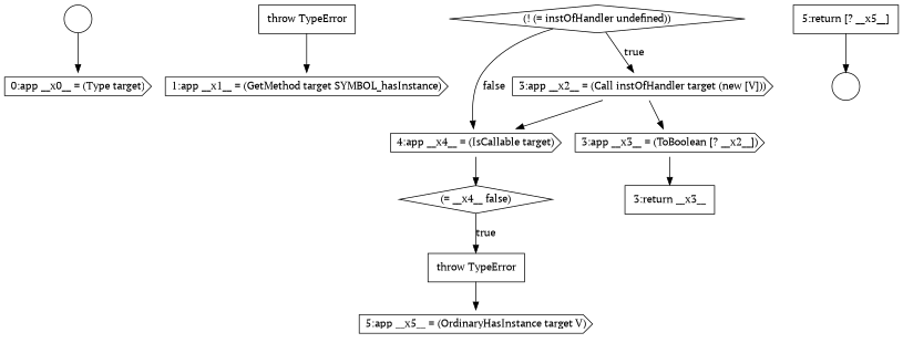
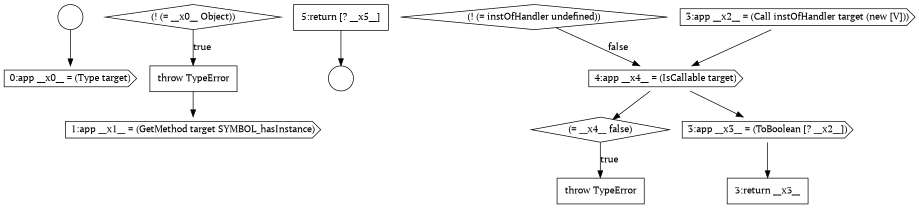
  digraph {
    fontname="PT Serif"
    node [color=black fillcolor=white fontname="PT Serif" shape=cds style=filled]
    edge [color=black fontname="PT Serif"]
    n1 [label=<<font color="black">0:app __x0__ = (Type target)</font>>]
+   n2 [label=<<font color="black">(! (= __x0__ Object))</font>> shape=diamond]
    n3 [label=<<font color="black">     <table border="0" cellborder="1" cellspacing="0" cellpadding="10">       <tr><td align="left">throw TypeError</td></tr>     </table>   </font>> margin=0 shape=none]
-   n4 [label=<<font color="black">5:app __x5__ = (OrdinaryHasInstance target V)</font>>]
    n5 [label=<<font color="black">     <table border="0" cellborder="1" cellspacing="0" cellpadding="10">       <tr><td align="left">5:return [? __x5__]</td></tr>     </table>   </font>> margin=0 shape=none]
    n6 [label=" " shape=circle]
    n7 [label=<<font color="black">     <table border="0" cellborder="1" cellspacing="0" cellpadding="10">       <tr><td align="left">3:return __x3__</td></tr>     </table>   </font>> margin=0 shape=none]
    n8 [label=<<font color="black">4:app __x4__ = (IsCallable target)</font>>]
    n9 [label=<<font color="black">(= __x4__ false)</font>> shape=diamond]
    n10 [label=<<font color="black">(! (= instOfHandler undefined))</font>> shape=diamond]
    n11 [label=<<font color="black">3:app __x2__ = (Call instOfHandler target (new [V]))</font>>]
    n12 [label=<<font color="black">3:app __x3__ = (ToBoolean [? __x2__])</font>>]
    n13 [label=<<font color="black">1:app __x1__ = (GetMethod target SYMBOL_hasInstance)</font>>]
    n14 [label=<<font color="black">     <table border="0" cellborder="1" cellspacing="0" cellpadding="10">       <tr><td align="left">throw TypeError</td></tr>     </table>   </font>> margin=0 shape=none]
    n15 [label=" " shape=circle]
+   n2 -> n3 [label=<<font color="black">true</font>>]
    n3 -> n13
    n5 -> n6
    n8 -> n9
    n9 -> n14 [label=<<font color="black">true</font>>]
    n10 -> n8 [label=<<font color="black">false</font>>]
-   n10 -> n11 [label=<<font color="black">true</font>>]
    n11 -> n8
-   n11 -> n12
+   n8 -> n12
    n12 -> n7
-   n14 -> n4
    n15 -> n1
  }
